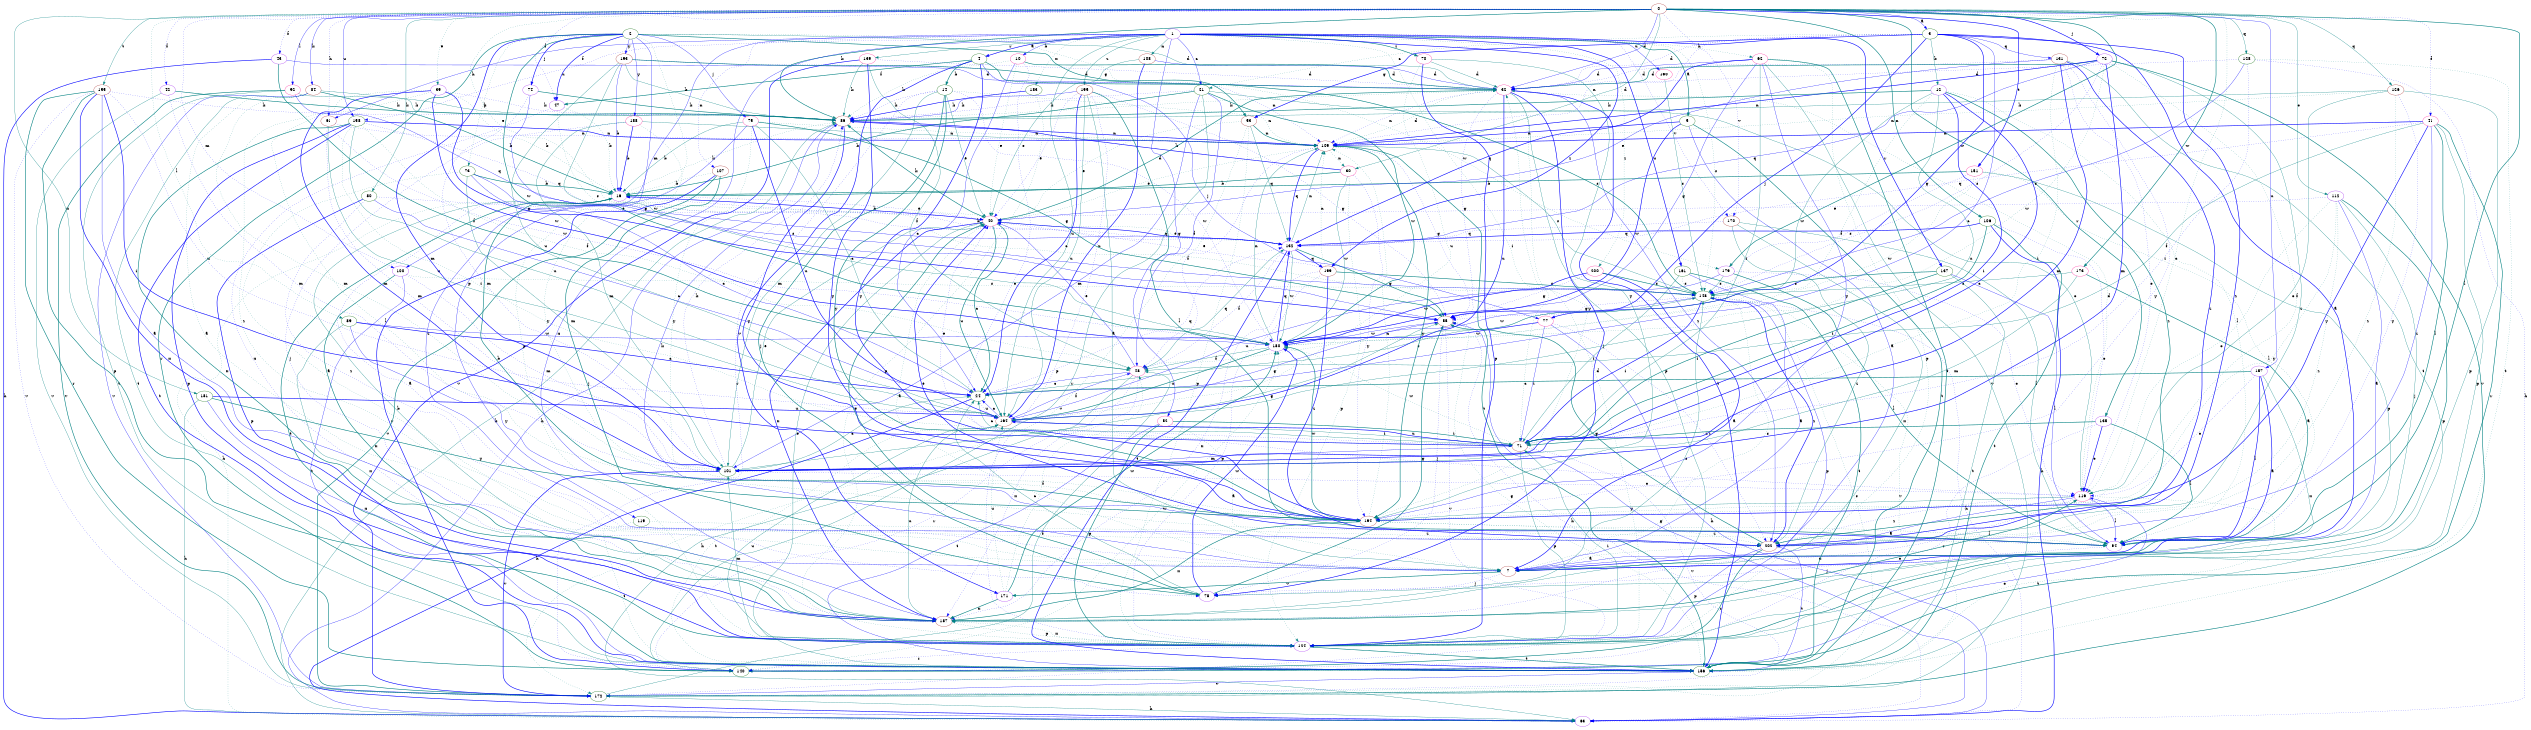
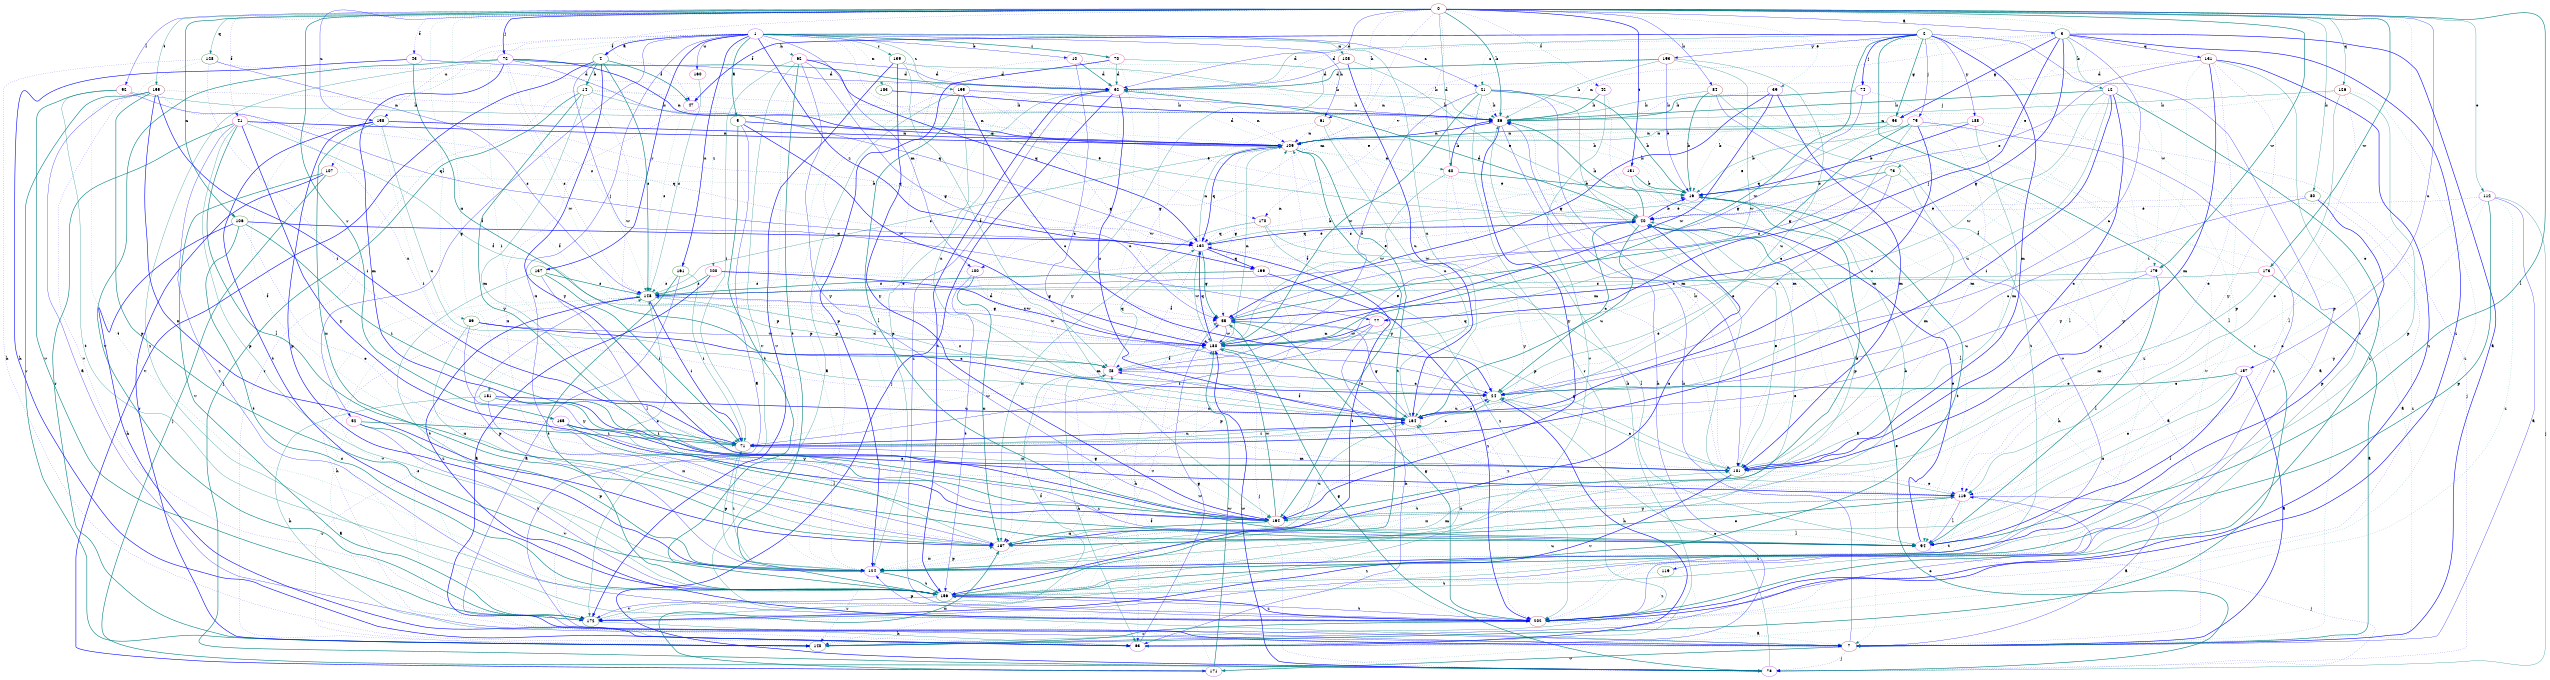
  strict digraph {
    node [color=darkgreen]
    edge [color=teal style=dotted]
    0 [color=brown]
    3
    30 [color=deeppink]
    32 [color=deeppink]
    39 [color=purple]
    40 [color=deeppink]
    41 [color=deeppink]
    42 [color=purple]
    43 [color=purple]
    47 [color=purple]
    61 [color=brown]
    72 [color=purple]
    80
    84 [color=brown]
    86 [color=brown]
    89
    92 [color=deeppink]
    94 [color=purple]
    100 [color=purple]
    106
    112 [color=purple]
    116 [color=deeppink]
    126 [color=brown]
    128
    135 [color=purple]
    151 [color=deeppink]
    155 [color=brown]
    157 [color=purple]
    158
    170 [color=brown]
    173 [color=deeppink]
    179 [color=purple]
    181
    21
    53 [color=brown]
    7 [color=brown]
    12 [color=purple]
    24
    55 [color=brown]
    77 [color=deeppink]
    109 [color=brown]
    131 [color=brown]
    202 [color=brown]
    124 [color=purple]
    180 [color=purple]
    194 [color=brown]
    16 [color=purple]
    164 [color=brown]
    156
    78 [color=purple]
    101
    187 [color=brown]
    132 [color=purple]
    140
    48 [color=deeppink]
    172
    63 [color=purple]
    148
    71 [color=brown]
    1 [color=purple]
    4
    5
    10 [color=deeppink]
    52 [color=deeppink]
    62 [color=deeppink]
    70 [color=deeppink]
    107 [color=brown]
    108 [color=brown]
    137
-   139 [color=deeppink]
+   139
    160 [color=deeppink]
    161
    183
    195 [color=brown]
    199 [color=brown]
    200 [color=deeppink]
    14
    171 [color=purple]
    2
    73
    74 [color=purple]
    75 [color=deeppink]
    119
    188 [color=deeppink]
    193 [color=brown]
    0 -> 3 [color=blue label=a style=solid]
    0 -> 30 [label=d style=solid]
    0 -> 32 [color=blue label=d style=solid]
    0 -> 39 [label=e]
    0 -> 40 [label=e]
    0 -> 41 [color=blue label=f]
    0 -> 42 [color=blue label=f]
    0 -> 43 [color=blue label=f]
    0 -> 47 [color=blue label=f]
    0 -> 61 [color=blue label=h]
    0 -> 72 [color=blue label=j style=bold]
    0 -> 80 [label=k style=solid]
    0 -> 84 [color=blue label=k style=solid]
    0 -> 86 [label=k style=bold]
    0 -> 89 [label=l]
    0 -> 92 [color=blue label=l style=solid]
    0 -> 94 [label=l style=bold]
    0 -> 100 [color=blue label=m]
    0 -> 106 [label=n style=bold]
    0 -> 112 [label=o style=solid]
    0 -> 116 [label=o]
    0 -> 126 [label=q style=solid]
    0 -> 128 [label=q style=solid]
    0 -> 135 [label=r style=bold]
    0 -> 151 [color=blue label=t style=bold]
    0 -> 155 [label=t style=solid]
    0 -> 157 [color=blue label=u style=solid]
    0 -> 158 [color=blue label=u style=solid]
    0 -> 170 [color=blue label=v]
    0 -> 173 [label=w style=bold]
    0 -> 179 [label=w style=bold]
-   0 -> 181 [label=x style=solid]
+   0 -> 181 [label=x]
    3 -> 32 [color=blue label=d]
    3 -> 21 [label=c]
    3 -> 53 [color=blue label=g style=bold]
    3 -> 7 [color=blue label=a style=bold]
    3 -> 12 [label=b style=solid]
    3 -> 24 [color=blue label=c style=solid]
    3 -> 55 [color=blue label=g style=bold]
    3 -> 77 [color=blue label=j style=bold]
    3 -> 109 [color=blue label=n]
    3 -> 131 [color=blue label=q style=solid]
    3 -> 202 [color=blue label=z style=bold]
    30 -> 86 [color=blue label=k style=bold]
    30 -> 124 [label=p]
    30 -> 180 [label=w style=solid]
    30 -> 194 [color=blue label=y]
    30 -> 16 [label=b style=bold]
    32 -> 86 [label=k]
    32 -> 55 [color=blue label=g]
    32 -> 109 [color=blue label=n]
    32 -> 202 [color=blue label=z style=solid]
    32 -> 124 [label=p style=solid]
    32 -> 194 [label=y]
    32 -> 164 [color=blue label=u style=bold]
    32 -> 156 [color=blue label=t style=bold]
    32 -> 78 [color=blue label=j style=bold]
    39 -> 86 [color=blue label=k]
    39 -> 94 [label=l]
    39 -> 55 [color=blue label=g style=bold]
    39 -> 202 [label=z]
    39 -> 180 [color=blue label=w style=bold]
    39 -> 16 [label=b]
    39 -> 101 [color=blue label=m style=bold]
    40 -> 32 [label=d style=bold]
    40 -> 86 [label=k style=bold]
    40 -> 7 [label=a]
    40 -> 24 [label=c style=bold]
    40 -> 16 [color=blue label=b style=bold]
    40 -> 164 [label=u style=bold]
    40 -> 187 [color=blue label=x style=bold]
    40 -> 132 [color=blue label=q style=bold]
    41 -> 94 [label=l style=bold]
    41 -> 109 [color=blue label=n style=bold]
    41 -> 202 [color=blue label=z style=solid]
    41 -> 124 [label=p style=solid]
    41 -> 194 [color=blue label=y style=bold]
    41 -> 132 [color=blue label=q]
    41 -> 140 [label=r style=bold]
    41 -> 48 [label=f style=solid]
    42 -> 86 [label=k style=bold]
    42 -> 101 [color=blue label=m]
    42 -> 172 [label=v style=solid]
    43 -> 32 [color=blue label=d style=solid]
    43 -> 48 [label=f style=bold]
    43 -> 63 [color=blue label=h style=bold]
    47 -> 16 [label=b]
    47 -> 187 [color=blue label=x]
    47 -> 148 [label=s]
    61 -> 109 [color=blue label=n]
    61 -> 180 [color=blue label=w]
    61 -> 164 [label=u style=solid]
    61 -> 101 [color=blue label=m]
    72 -> 32 [label=d style=bold]
    72 -> 109 [color=blue label=n style=bold]
    72 -> 202 [label=z style=solid]
    72 -> 180 [label=w]
    72 -> 194 [label=f]
    72 -> 101 [color=blue label=m style=bold]
    72 -> 132 [color=blue label=q style=solid]
    72 -> 172 [label=v style=bold]
    72 -> 148 [color=blue label=s]
    80 -> 40 [color=blue label=e]
    80 -> 24 [color=blue label=c style=solid]
    80 -> 202 [color=blue label=z]
    80 -> 124 [color=blue label=p style=bold]
    84 -> 86 [label=k style=solid]
    84 -> 7 [label=a]
    84 -> 16 [label=b style=bold]
    84 -> 156 [label=t style=solid]
    84 -> 101 [label=m]
    84 -> 172 [color=blue label=v style=solid]
    86 -> 109 [color=blue label=n style=bold]
    86 -> 194 [color=blue label=y style=bold]
    86 -> 63 [color=blue label=h style=solid]
    89 -> 24 [color=blue label=c style=bold]
    89 -> 180 [color=blue label=w style=solid]
    89 -> 194 [color=blue label=y style=solid]
    89 -> 187 [label=x style=solid]
    92 -> 86 [label=k style=solid]
    92 -> 156 [label=t style=solid]
    92 -> 132 [color=blue label=q style=solid]
    92 -> 172 [label=v style=bold]
    94 -> 40 [color=blue label=e style=bold]
    94 -> 78 [color=blue label=j]
    100 -> 156 [color=blue label=t style=solid]
    100 -> 101 [color=blue label=m]
    100 -> 187 [label=x style=bold]
    100 -> 148 [label=s]
    106 -> 116 [color=blue label=o]
    106 -> 156 [label=t style=bold]
    106 -> 132 [color=blue label=q style=bold]
    106 -> 63 [color=blue label=h style=bold]
    106 -> 71 [label=i style=bold]
    112 -> 40 [color=blue label=e]
    112 -> 116 [label=o]
    112 -> 7 [color=blue label=a style=solid]
    112 -> 202 [label=z]
    112 -> 124 [label=p style=bold]
    112 -> 194 [label=y]
    112 -> 78 [label=j style=solid]
    116 -> 32 [label=d]
    116 -> 94 [color=blue label=l style=solid]
    116 -> 7 [color=blue label=a style=solid]
    116 -> 202 [color=blue label=z]
    116 -> 194 [label=y style=solid]
    116 -> 156 [label=t]
    116 -> 187 [color=blue label=x]
    126 -> 86 [label=k style=solid]
-   126 -> 94 [color=blue label=y]
+   126 -> 94 [color=blue label=l]
    126 -> 116 [label=o style=solid]
    126 -> 109 [label=n]
    126 -> 202 [label=z]
    126 -> 124 [label=p style=solid]
    128 -> 32 [color=blue label=d]
    128 -> 156 [label=t]
    128 -> 63 [color=blue label=h]
    128 -> 148 [color=blue label=s style=solid]
    128 -> 71 [color=blue label=i]
    135 -> 94 [label=l style=bold]
    135 -> 116 [color=blue label=o style=bold]
    135 -> 140 [color=blue label=r]
    135 -> 71 [label=i style=bold]
    151 -> 94 [label=l]
    151 -> 124 [label=p style=solid]
    151 -> 180 [label=w]
    151 -> 16 [label=b style=bold]
    151 -> 148 [color=blue label=s]
    155 -> 86 [color=blue label=k]
    155 -> 7 [color=blue label=a style=solid]
    155 -> 124 [label=p style=bold]
    155 -> 164 [color=blue label=u]
    155 -> 187 [color=blue label=x style=bold]
    155 -> 140 [label=r style=bold]
    155 -> 172 [color=blue label=v]
    155 -> 71 [color=blue label=i style=bold]
    157 -> 94 [color=blue label=l style=bold]
    157 -> 116 [color=blue label=o]
    157 -> 7 [color=blue label=a style=bold]
    157 -> 24 [label=c style=bold]
    157 -> 187 [label=x style=solid]
    158 -> 109 [color=blue label=n style=bold]
    158 -> 124 [color=blue label=p style=bold]
    158 -> 164 [label=u style=solid]
    158 -> 156 [color=blue label=t style=bold]
    158 -> 187 [label=x style=bold]
    158 -> 132 [color=blue label=q]
    158 -> 48 [label=f]
    158 -> 71 [label=i]
    170 -> 94 [label=l style=solid]
    170 -> 202 [label=z style=solid]
    170 -> 187 [label=x style=solid]
    170 -> 132 [color=blue label=q]
    173 -> 7 [label=a style=bold]
    173 -> 101 [label=m style=solid]
    173 -> 148 [label=s style=solid]
    179 -> 94 [label=l style=bold]
    179 -> 116 [color=blue label=o]
    179 -> 164 [color=blue label=u style=solid]
    179 -> 148 [label=s style=solid]
    181 -> 194 [label=y style=bold]
    181 -> 164 [color=blue label=u style=bold]
    181 -> 187 [color=blue label=x style=solid]
    181 -> 63 [label=h style=solid]
    21 -> 86 [color=blue label=k]
    21 -> 116 [label=o style=solid]
    21 -> 180 [label=w style=bold]
    21 -> 16 [label=b style=bold]
    21 -> 101 [color=blue label=m style=solid]
    21 -> 140 [label=r style=solid]
    21 -> 48 [color=blue label=f style=solid]
    53 -> 40 [label=e]
    53 -> 109 [label=n style=bold]
    53 -> 124 [label=p]
    53 -> 132 [label=q style=solid]
    53 -> 172 [label=v]
    7 -> 86 [color=blue label=k style=solid]
    7 -> 78 [color=blue label=j]
    7 -> 148 [label=s]
    7 -> 171 [label=v style=bold]
    12 -> 86 [label=k style=bold]
    12 -> 94 [label=l]
    12 -> 202 [label=z style=bold]
    12 -> 180 [label=w style=solid]
    12 -> 164 [label=u style=solid]
    12 -> 101 [color=blue label=c style=bold]
    12 -> 48 [label=f]
    12 -> 71 [color=blue label=i style=bold]
    24 -> 164 [color=blue label=u]
    24 -> 132 [color=blue label=q]
    24 -> 63 [color=blue label=h style=bold]
    24 -> 148 [label=s style=solid]
    55 -> 180 [color=blue label=w style=solid]
    55 -> 78 [color=blue label=j]
    55 -> 172 [color=blue label=v]
    55 -> 63 [color=blue label=h]
    77 -> 202 [color=blue label=z]
    77 -> 180 [color=blue label=w style=bold]
    77 -> 63 [color=blue label=h style=solid]
    77 -> 71 [color=blue label=i style=solid]
    109 -> 30 [label=n]
    109 -> 32 [label=d]
    109 -> 40 [label=e]
    109 -> 55 [color=blue label=g]
    109 -> 194 [label=y style=bold]
    109 -> 156 [label=t style=bold]
    109 -> 132 [color=blue label=q style=bold]
    109 -> 48 [color=blue label=f]
    109 -> 148 [label=s style=solid]
    131 -> 32 [color=blue label=d]
    131 -> 40 [color=blue label=e style=solid]
    131 -> 116 [color=blue label=o]
    131 -> 202 [color=blue label=z style=bold]
    131 -> 194 [color=blue label=y]
    131 -> 156 [label=t style=solid]
    131 -> 101 [color=blue label=m style=bold]
    131 -> 71 [label=i]
    202 -> 7 [label=a]
    202 -> 55 [label=g style=bold]
    202 -> 124 [color=blue label=p style=solid]
    202 -> 156 [color=blue label=t style=solid]
    202 -> 140 [label=r style=bold]
    124 -> 32 [label=d]
    124 -> 40 [label=e style=solid]
    124 -> 156 [label=t style=bold]
    124 -> 101 [label=m style=solid]
    124 -> 187 [label=x]
    124 -> 140 [color=blue label=r]
    124 -> 71 [label=i style=solid]
    180 -> 109 [label=n style=solid]
    180 -> 164 [label=u style=bold]
    180 -> 132 [color=blue label=q style=bold]
    180 -> 48 [label=f style=solid]
    194 -> 94 [label=l]
    194 -> 109 [label=n]
    194 -> 202 [label=z]
    194 -> 180 [label=w style=bold]
    194 -> 16 [label=b style=bold]
    194 -> 187 [label=x style=bold]
    16 -> 40 [color=blue label=e]
    16 -> 86 [label=k]
    16 -> 7 [color=blue label=a]
    16 -> 156 [label=t style=bold]
    16 -> 63 [label=h]
    164 -> 24 [color=blue label=c style=solid]
    164 -> 55 [color=blue label=g style=solid]
    164 -> 156 [label=t]
    164 -> 48 [color=blue label=f style=solid]
    164 -> 71 [label=i style=solid]
    156 -> 55 [label=g]
+   156 -> 202 [color=blue label=z style=bold]
    156 -> 164 [label=u style=solid]
    156 -> 172 [color=blue label=v style=solid]
    78 -> 40 [label=e style=bold]
    78 -> 24 [label=c style=solid]
    78 -> 55 [label=g style=bold]
    78 -> 180 [color=blue label=w style=bold]
    101 -> 40 [label=e style=solid]
    101 -> 86 [color=blue label=k]
    101 -> 116 [color=blue label=o]
    101 -> 24 [label=c style=solid]
    101 -> 55 [label=g style=solid]
    101 -> 172 [color=blue label=v style=bold]
    187 -> 116 [label=o style=bold]
    187 -> 124 [label=p]
    187 -> 16 [label=b style=solid]
    187 -> 164 [label=u style=solid]
    187 -> 148 [label=s style=solid]
    132 -> 40 [label=e]
    132 -> 55 [label=g style=bold]
    132 -> 109 [label=n style=solid]
    132 -> 180 [label=w style=solid]
    132 -> 16 [color=blue label=b]
    132 -> 156 [color=blue label=t style=bold]
    132 -> 48 [color=blue label=f]
    132 -> 199 [color=blue label=q style=bold]
    140 -> 116 [color=blue label=o style=solid]
    140 -> 180 [label=w]
    48 -> 40 [color=blue label=e style=solid]
    48 -> 24 [color=blue label=c style=solid]
    48 -> 187 [color=blue label=x]
    48 -> 132 [label=q style=solid]
    48 -> 140 [color=blue label=r]
    48 -> 63 [label=h style=solid]
    172 -> 48 [label=f style=solid]
    172 -> 63 [label=h style=solid]
    172 -> 148 [label=s]
    63 -> 86 [label=k style=solid]
    63 -> 55 [color=blue label=g style=solid]
    148 -> 55 [color=blue label=g]
    148 -> 202 [color=blue label=z style=bold]
    148 -> 124 [color=blue label=p style=solid]
    148 -> 180 [color=blue label=w style=solid]
    148 -> 172 [label=v]
    148 -> 63 [color=blue label=h]
    148 -> 71 [color=blue label=i style=bold]
    71 -> 40 [color=blue label=e]
    71 -> 24 [label=c style=solid]
    71 -> 124 [label=p style=solid]
    71 -> 180 [label=w]
    71 -> 164 [color=blue label=u style=bold]
    71 -> 101 [color=blue label=m style=solid]
    71 -> 172 [color=blue label=v]
    1 -> 61 [color=blue label=h style=solid]
    1 -> 100 [color=blue label=m style=solid]
    1 -> 158 [color=blue label=u]
    1 -> 170 [color=blue label=v]
    1 -> 21 [color=blue label=c style=solid]
    1 -> 164 [label=u style=solid]
    1 -> 187 [color=blue label=x style=solid]
    1 -> 148 [label=s]
    1 -> 71 [label=i]
    1 -> 4 [color=blue label=a style=bold]
    1 -> 5 [label=a style=bold]
    1 -> 10 [color=blue label=b style=solid]
    1 -> 52 [color=blue label=g style=solid]
    1 -> 62 [label=h]
    1 -> 70 [label=i style=bold]
    1 -> 107 [color=blue label=n]
    1 -> 108 [label=n style=solid]
    1 -> 137 [color=blue label=r style=bold]
    1 -> 139 [label=r style=solid]
    1 -> 160 [color=blue label=u style=solid]
    1 -> 161 [color=blue label=u style=bold]
    1 -> 183 [label=x]
    1 -> 195 [label=z style=solid]
    1 -> 199 [color=blue label=z style=bold]
    1 -> 200 [label=z]
    4 -> 47 [label=f style=bold]
    4 -> 77 [color=blue label=j style=solid]
    4 -> 194 [color=blue label=y style=bold]
    4 -> 148 [label=s style=bold]
    4 -> 14 [label=b style=bold]
    4 -> 171 [color=blue label=v style=bold]
    5 -> 7 [color=blue label=a style=solid]
-   5 -> 109 [color=blue label=n style=bold]
+   5 -> 109 [color=blue label=q style=bold]
    5 -> 180 [color=blue label=w style=bold]
    5 -> 156 [label=t style=bold]
    10 -> 32 [label=d style=bold]
    10 -> 40 [label=e]
    10 -> 86 [label=k]
    10 -> 116 [color=blue label=o]
    10 -> 24 [color=blue label=c style=solid]
    52 -> 7 [label=a]
    52 -> 124 [label=p style=bold]
    52 -> 156 [color=blue label=t style=solid]
    52 -> 71 [label=i style=bold]
    62 -> 32 [color=blue label=d style=solid]
    62 -> 55 [color=blue label=g style=solid]
    62 -> 124 [label=p]
    62 -> 194 [color=blue label=y style=solid]
    62 -> 156 [label=t style=bold]
    62 -> 132 [color=blue label=q style=bold]
    62 -> 172 [label=v style=solid]
    62 -> 71 [label=i style=solid]
    70 -> 32 [label=d style=solid]
    70 -> 124 [color=blue label=p style=bold]
    70 -> 194 [label=y style=solid]
    70 -> 164 [label=u]
    107 -> 16 [label=b]
    107 -> 78 [label=j style=bold]
    107 -> 140 [color=blue label=r style=bold]
    107 -> 172 [label=v style=bold]
    108 -> 32 [color=blue label=d style=solid]
    108 -> 40 [label=e style=solid]
    108 -> 164 [color=blue label=u style=bold]
    137 -> 94 [color=blue label=l style=solid]
    137 -> 156 [label=t style=solid]
    137 -> 148 [label=s style=bold]
    137 -> 71 [label=i style=bold]
    139 -> 32 [color=blue label=d]
    139 -> 86 [label=k style=solid]
    139 -> 194 [color=blue label=y style=bold]
    139 -> 48 [label=f style=solid]
    139 -> 172 [color=blue label=v style=bold]
    160 -> 148 [label=s style=solid]
    161 -> 7 [color=blue label=a style=solid]
    161 -> 156 [label=t style=bold]
    161 -> 148 [label=s]
    161 -> 71 [label=i style=solid]
    183 -> 86 [color=blue label=k style=bold]
    183 -> 124 [label=p]
    195 -> 40 [color=blue label=e]
    195 -> 86 [color=blue label=k style=solid]
    195 -> 94 [label=l style=bold]
    195 -> 7 [label=a style=solid]
    195 -> 24 [color=blue label=c style=bold]
    195 -> 55 [color=blue label=g]
    195 -> 124 [color=blue label=p]
    195 -> 164 [label=u style=solid]
    199 -> 40 [color=blue label=e]
    199 -> 109 [label=n]
    199 -> 202 [color=blue label=z style=bold]
    199 -> 124 [color=blue label=p]
    199 -> 187 [color=blue label=x]
    199 -> 148 [label=s style=bold]
    200 -> 7 [color=blue label=a style=bold]
    200 -> 55 [color=blue label=g]
    200 -> 180 [color=blue label=w style=bold]
    200 -> 148 [label=s style=bold]
    14 -> 40 [label=e style=solid]
    14 -> 86 [color=blue label=k]
    14 -> 109 [label=n]
    14 -> 180 [color=blue label=w]
    14 -> 194 [label=y style=bold]
    14 -> 78 [label=j style=bold]
    14 -> 101 [label=m style=solid]
    14 -> 140 [color=blue label=r]
    171 -> 180 [label=w style=bold]
    171 -> 164 [label=u]
    171 -> 187 [label=x style=bold]
    171 -> 48 [label=f]
    2 -> 32 [label=d style=solid]
    2 -> 47 [color=blue label=f style=bold]
    2 -> 179 [label=w]
    2 -> 53 [label=g style=bold]
    2 -> 124 [label=p]
    2 -> 180 [label=w style=bold]
    2 -> 101 [color=blue label=m style=bold]
    2 -> 140 [label=r style=bold]
    2 -> 73 [label=j]
    2 -> 74 [color=blue label=j style=bold]
    2 -> 75 [color=blue label=j style=solid]
    2 -> 119 [color=blue label=p style=solid]
    2 -> 188 [color=blue label=y style=solid]
    2 -> 193 [color=blue label=y style=solid]
    73 -> 7 [label=a]
    73 -> 24 [color=blue label=c style=solid]
    73 -> 16 [label=b style=bold]
    73 -> 101 [label=m style=solid]
    73 -> 148 [color=blue label=s style=solid]
    74 -> 86 [label=k style=bold]
    74 -> 55 [color=blue label=g style=solid]
    74 -> 101 [color=blue label=m]
    75 -> 24 [label=c style=solid]
    75 -> 55 [label=g style=bold]
    75 -> 109 [label=n]
    75 -> 202 [color=blue label=z style=solid]
    75 -> 194 [label=y]
    75 -> 16 [label=b style=solid]
    75 -> 164 [color=blue label=u style=bold]
    119 -> 202 [label=z]
    119 -> 156 [label=t]
    188 -> 109 [label=n style=solid]
    188 -> 194 [label=y]
    188 -> 16 [color=blue label=b style=bold]
    188 -> 78 [color=blue label=j]
    188 -> 101 [label=m style=solid]
    193 -> 32 [label=d style=bold]
    193 -> 86 [label=k style=solid]
    193 -> 109 [color=blue label=n]
    193 -> 180 [label=w style=solid]
    193 -> 16 [color=blue label=b style=solid]
    193 -> 164 [label=u style=solid]
  }
